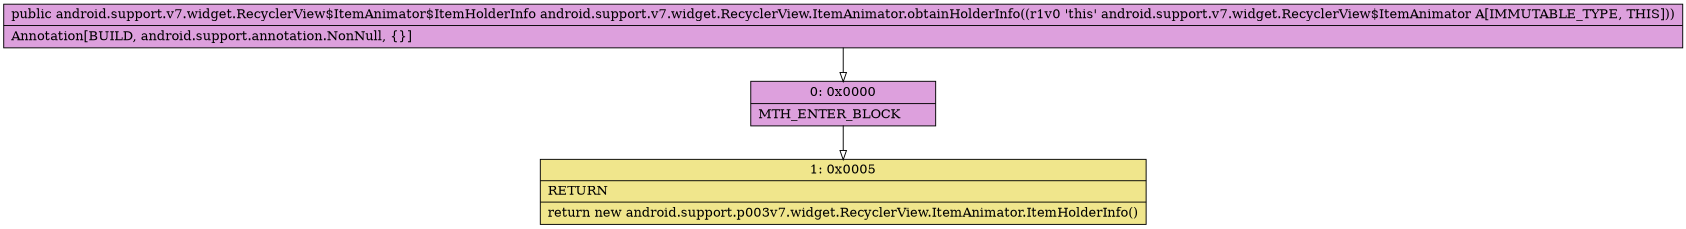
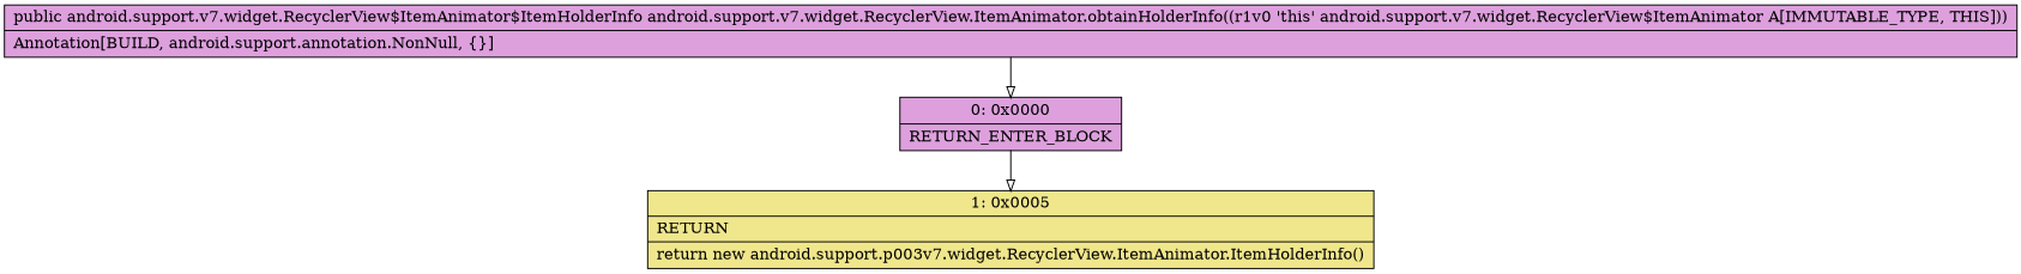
  digraph {
    node [shape=record style=filled fillcolor=plum]
    edge [color=black arrowhead=onormal]
-   n1 [label="{0\:\ 0x0000|MTH_ENTER_BLOCK\l}"]
+   n1 [label="{0\:\ 0x0000|RETURN_ENTER_BLOCK\l}"]
    n2 [label="{1\:\ 0x0005|RETURN\l|return new android.support.p003v7.widget.RecyclerView.ItemAnimator.ItemHolderInfo()\l}" fillcolor=khaki]
    n3 [label="{public android.support.v7.widget.RecyclerView$ItemAnimator$ItemHolderInfo android.support.v7.widget.RecyclerView.ItemAnimator.obtainHolderInfo((r1v0 'this' android.support.v7.widget.RecyclerView$ItemAnimator A[IMMUTABLE_TYPE, THIS]))  | Annotation[BUILD, android.support.annotation.NonNull, \{\}]\l}"]
    n1 -> n2
    n3 -> n1
  }
